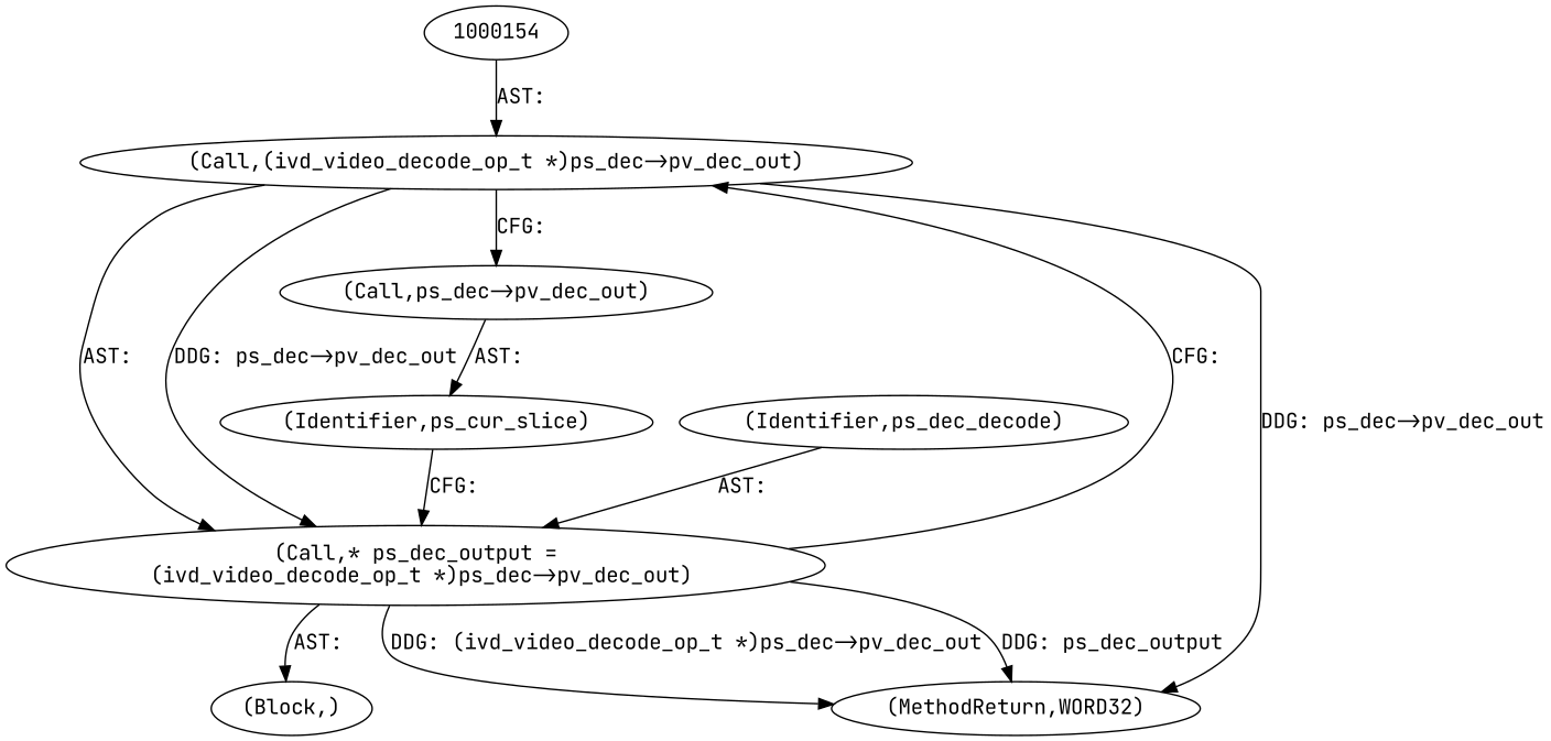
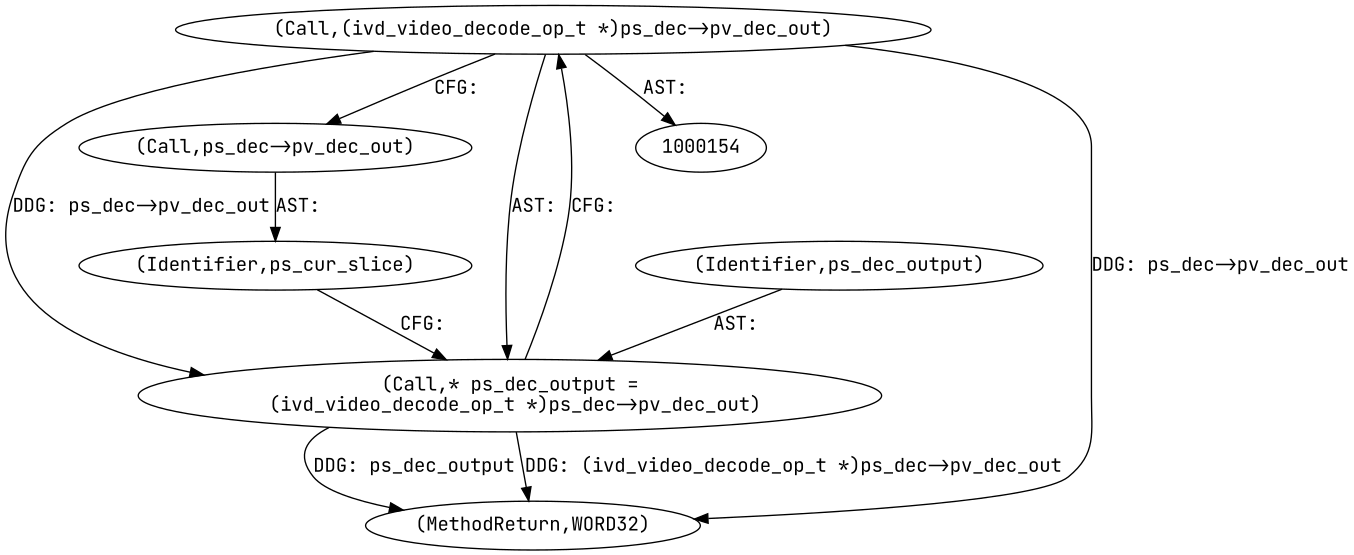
  digraph {
    fontname="JetBrains Mono"
    node [fontname="JetBrains Mono"]
    edge [fontname="JetBrains Mono"]
    n1 [label="(Call,(ivd_video_decode_op_t *)ps_dec->pv_dec_out)"]
    n2 [label="(Call,* ps_dec_output =\n (ivd_video_decode_op_t *)ps_dec->pv_dec_out)"]
    n3 [label="(Call,ps_dec->pv_dec_out)"]
    n4 [label="(MethodReturn,WORD32)"]
-   n5 [label="(Block,)"]
    n6 [label="(Identifier,ps_cur_slice)"]
-   n7 [label="(Identifier,ps_dec_decode)"]
+   n7 [label="(Identifier,ps_dec_output)"]
    n8 [label=1000154]
    n1 -> n2 [label="AST: "]
    n1 -> n2 [label="DDG: ps_dec->pv_dec_out"]
    n1 -> n3 [label="CFG: "]
    n1 -> n4 [label="DDG: ps_dec->pv_dec_out"]
    n2 -> n1 [label="CFG: "]
    n2 -> n4 [label="DDG: (ivd_video_decode_op_t *)ps_dec->pv_dec_out"]
    n2 -> n4 [label="DDG: ps_dec_output"]
-   n2 -> n5 [label="AST: "]
    n3 -> n6 [label="AST: "]
    n6 -> n2 [label="CFG: "]
    n7 -> n2 [label="AST: "]
-   n8 -> n1 [label="AST: "]
+   n1 -> n8 [label="AST: "]
  }
